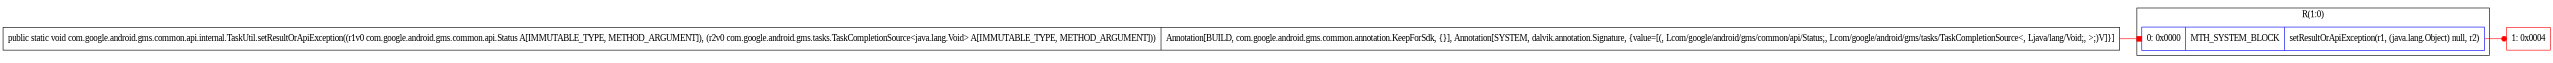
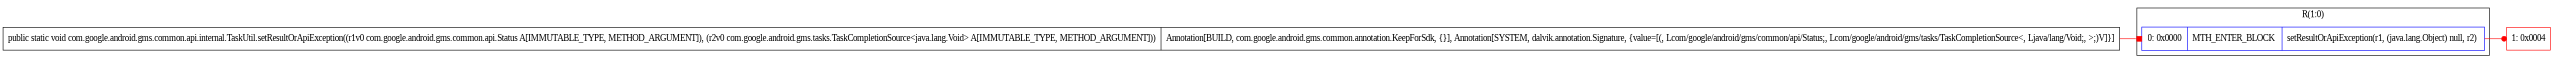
  digraph {
    rankdir=LR
    fontname="Liberation Serif"
    node [shape=record fontname="Liberation Serif"]
    edge [color=red fontname="Liberation Serif"]
-   n1 [color=blue label="{0\:\ 0x0000|MTH_SYSTEM_BLOCK\l|setResultOrApiException(r1, (java.lang.Object) null, r2)\l}"]
+   n1 [color=blue label="{0\:\ 0x0000|MTH_ENTER_BLOCK\l|setResultOrApiException(r1, (java.lang.Object) null, r2)\l}"]
    n2 [color=red label="{1\:\ 0x0004}"]
    n3 [label="{public static void com.google.android.gms.common.api.internal.TaskUtil.setResultOrApiException((r1v0 com.google.android.gms.common.api.Status A[IMMUTABLE_TYPE, METHOD_ARGUMENT]), (r2v0 com.google.android.gms.tasks.TaskCompletionSource\<java.lang.Void\> A[IMMUTABLE_TYPE, METHOD_ARGUMENT]))  | Annotation[BUILD, com.google.android.gms.common.annotation.KeepForSdk, \{\}], Annotation[SYSTEM, dalvik.annotation.Signature, \{value=[(, Lcom\/google\/android\/gms\/common\/api\/Status;, Lcom\/google\/android\/gms\/tasks\/TaskCompletionSource\<, Ljava\/lang\/Void;, \>;)V]\}]\l}"]
    subgraph cluster_1 {
      label="R(1:0)"
      n1
    }
    n1 -> n2 [arrowhead=dot]
    n3 -> n1 [arrowhead=box]
  }
